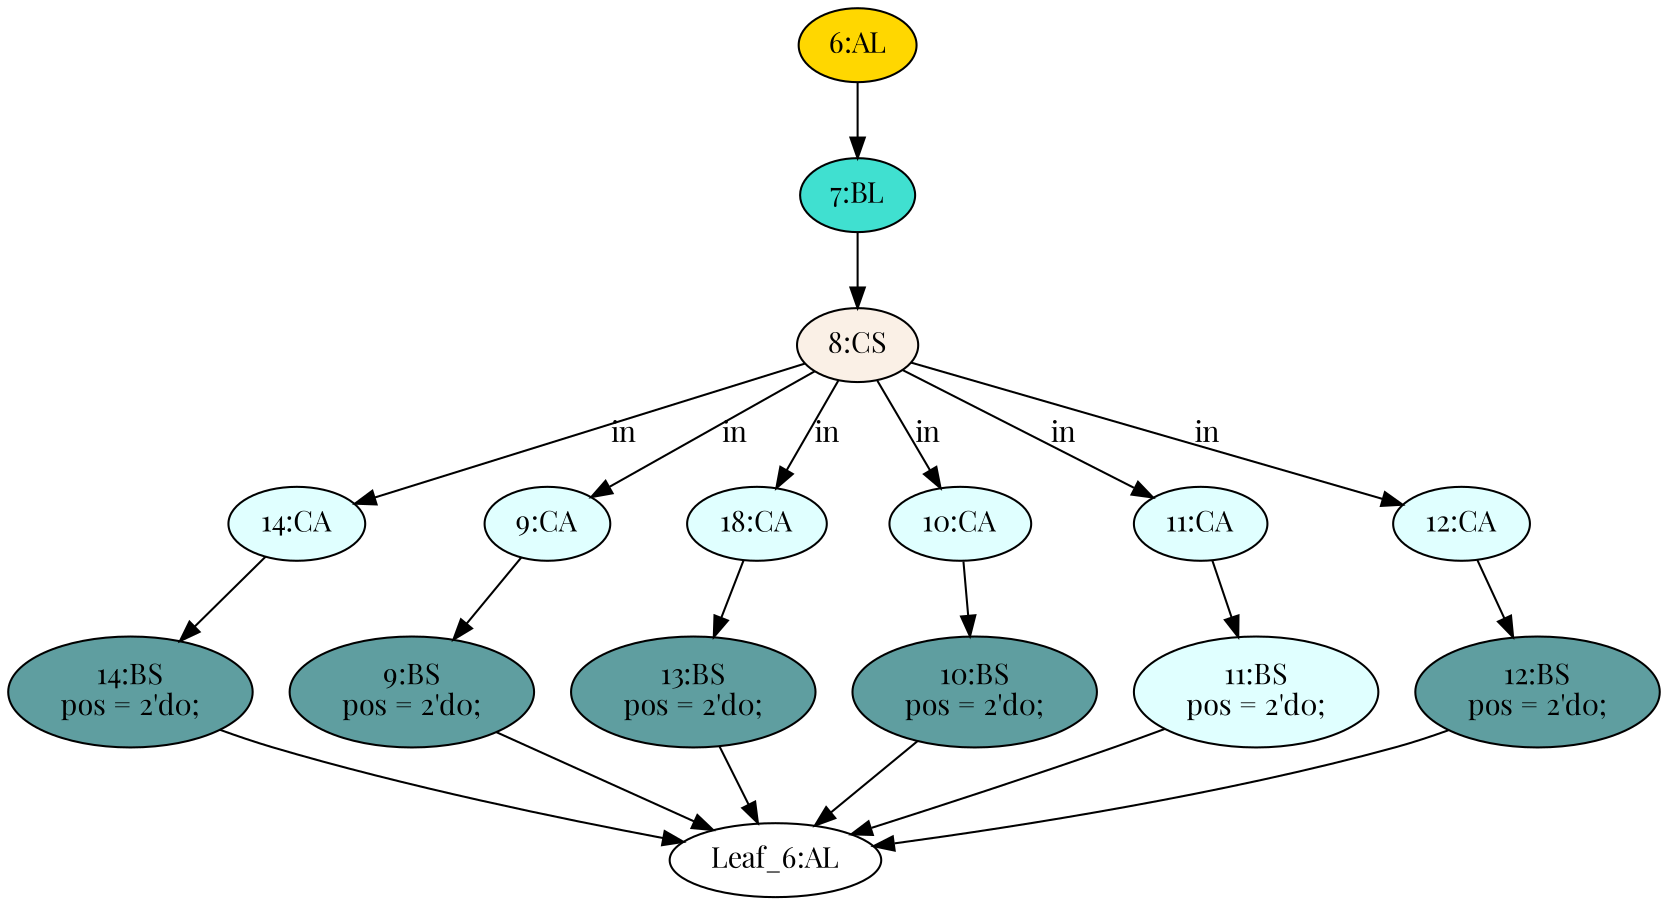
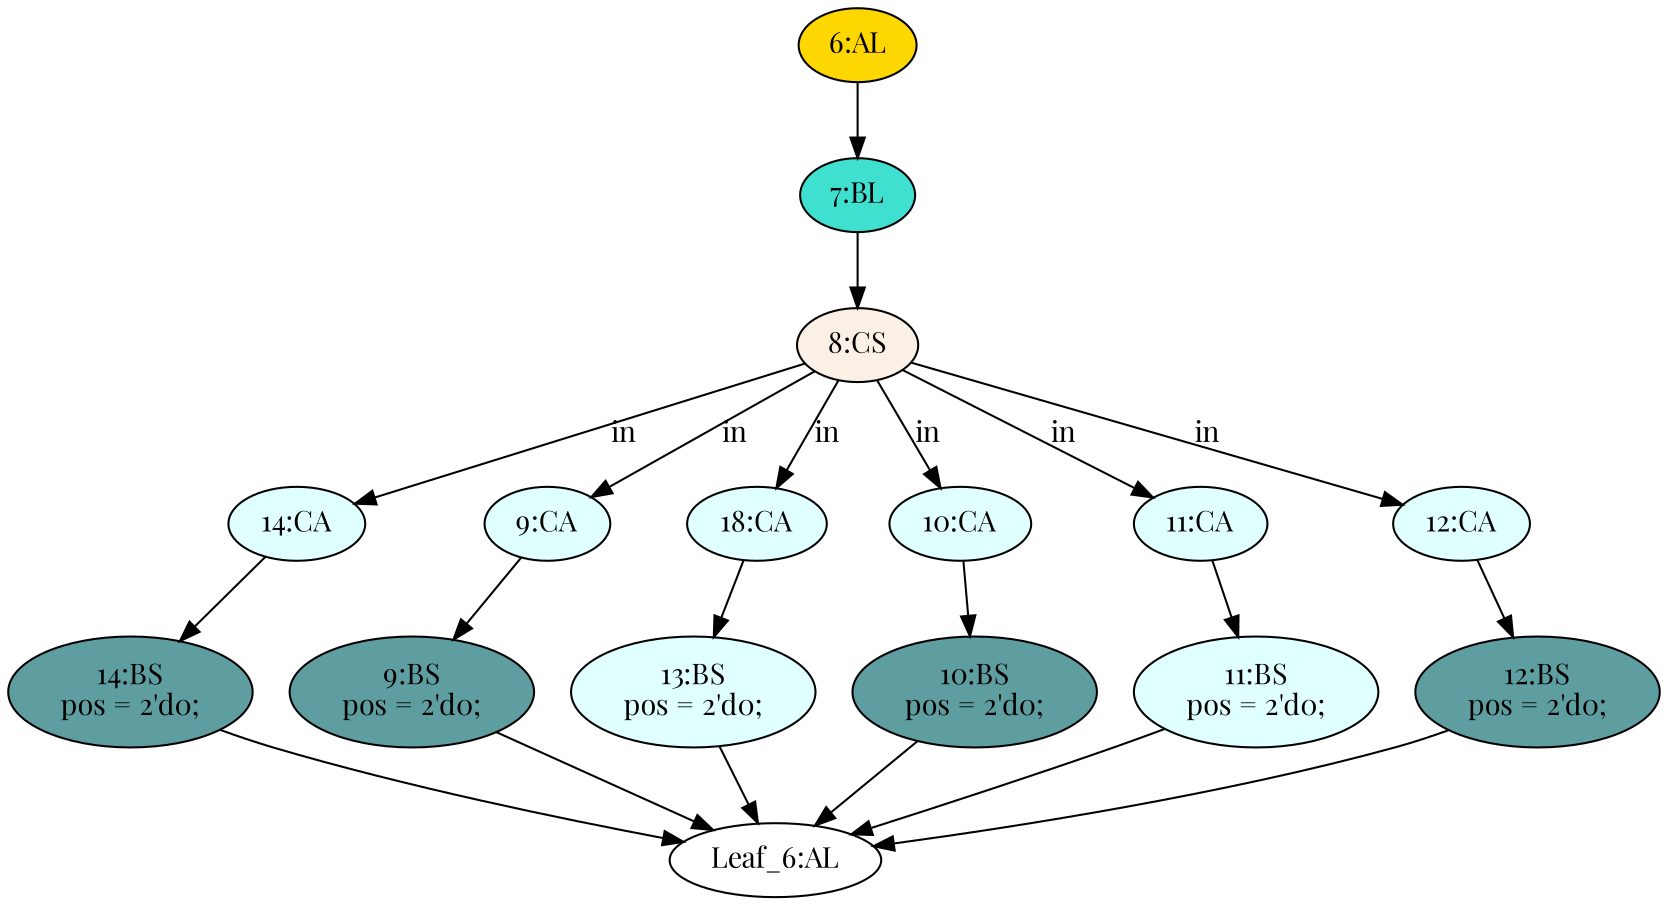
  strict digraph {
    fontname="Playfair Display"
    node [fillcolor=lightcyan fontname="Playfair Display" statements="[]" style=filled typ=BlockingSubstitution]
    edge [cond="[]" fontname="Playfair Display" lineno=None]
    n1 [ast="<pyverilog.vparser.ast.BlockingSubstitution object at 0x7f4ea8772490>" fillcolor=cadetblue label="12:BS\npos = 2'd0;" statements="[<pyverilog.vparser.ast.BlockingSubstitution object at 0x7f4ea8772490>]"]
    n2 [def_var="['pos']" label="Leaf_6:AL" fillcolor="" statements="" style="" typ=""]
    n3 [ast="<pyverilog.vparser.ast.Case object at 0x7f4ea8767790>" label="14:CA" typ=Case]
    n4 [ast="<pyverilog.vparser.ast.BlockingSubstitution object at 0x7f4ea8767190>" fillcolor=cadetblue label="14:BS\npos = 2'd0;" statements="[<pyverilog.vparser.ast.BlockingSubstitution object at 0x7f4ea8767190>]"]
    n5 [ast="<pyverilog.vparser.ast.Always object at 0x7f4ea87f5110>" clk_sens=False fillcolor=gold label="6:AL" sens="[]" typ=Always use_var="['in']"]
    n6 [ast="<pyverilog.vparser.ast.Block object at 0x7f4ea876b090>" fillcolor=turquoise label="7:BL" typ=Block]
    n7 [ast="<pyverilog.vparser.ast.CaseStatement object at 0x7f4ea877d510>" fillcolor=linen label="8:CS" typ=CaseStatement]
    n8 [ast="<pyverilog.vparser.ast.Case object at 0x7f4ea8703690>" label="9:CA" typ=Case]
    n9 [ast="<pyverilog.vparser.ast.Case object at 0x7f4ea8772090>" label="18:CA" typ=Case]
    n10 [ast="<pyverilog.vparser.ast.Case object at 0x7f4ea8764150>" label="10:CA" typ=Case]
    n11 [ast="<pyverilog.vparser.ast.Case object at 0x7f4ea8764250>" label="11:CA" typ=Case]
    n12 [ast="<pyverilog.vparser.ast.Case object at 0x7f4ea870ec10>" label="12:CA" typ=Case]
    n13 [ast="<pyverilog.vparser.ast.BlockingSubstitution object at 0x7f4ea870e2d0>" label="11:BS\npos = 2'd0;" statements="[<pyverilog.vparser.ast.BlockingSubstitution object at 0x7f4ea870e2d0>]"]
    n14 [ast="<pyverilog.vparser.ast.BlockingSubstitution object at 0x7f4ea8716850>" fillcolor=cadetblue label="9:BS\npos = 2'd0;" statements="[<pyverilog.vparser.ast.BlockingSubstitution object at 0x7f4ea8716850>]"]
-   n15 [ast="<pyverilog.vparser.ast.BlockingSubstitution object at 0x7f4ea877dc90>" fillcolor=cadetblue label="13:BS\npos = 2'd0;" statements="[<pyverilog.vparser.ast.BlockingSubstitution object at 0x7f4ea877dc90>]"]
+   n15 [ast="<pyverilog.vparser.ast.BlockingSubstitution object at 0x7f4ea877dc90>" label="13:BS\npos = 2'd0;" statements="[<pyverilog.vparser.ast.BlockingSubstitution object at 0x7f4ea877dc90>]"]
    n16 [ast="<pyverilog.vparser.ast.BlockingSubstitution object at 0x7f4ea8764510>" fillcolor=cadetblue label="10:BS\npos = 2'd0;" statements="[<pyverilog.vparser.ast.BlockingSubstitution object at 0x7f4ea8764510>]"]
    n1 -> n2
    n3 -> n4
    n4 -> n2
    n5 -> n6
    n6 -> n7
    n7 -> n3 [cond="['in']" label=in lineno=8]
    n7 -> n8 [cond="['in']" label=in lineno=8]
    n7 -> n9 [cond="['in']" label=in lineno=8]
    n7 -> n10 [cond="['in']" label=in lineno=8]
    n7 -> n11 [cond="['in']" label=in lineno=8]
    n7 -> n12 [cond="['in']" label=in lineno=8]
    n8 -> n14
    n9 -> n15
    n10 -> n16
    n11 -> n13
    n12 -> n1
    n13 -> n2
    n14 -> n2
    n15 -> n2
    n16 -> n2
  }
